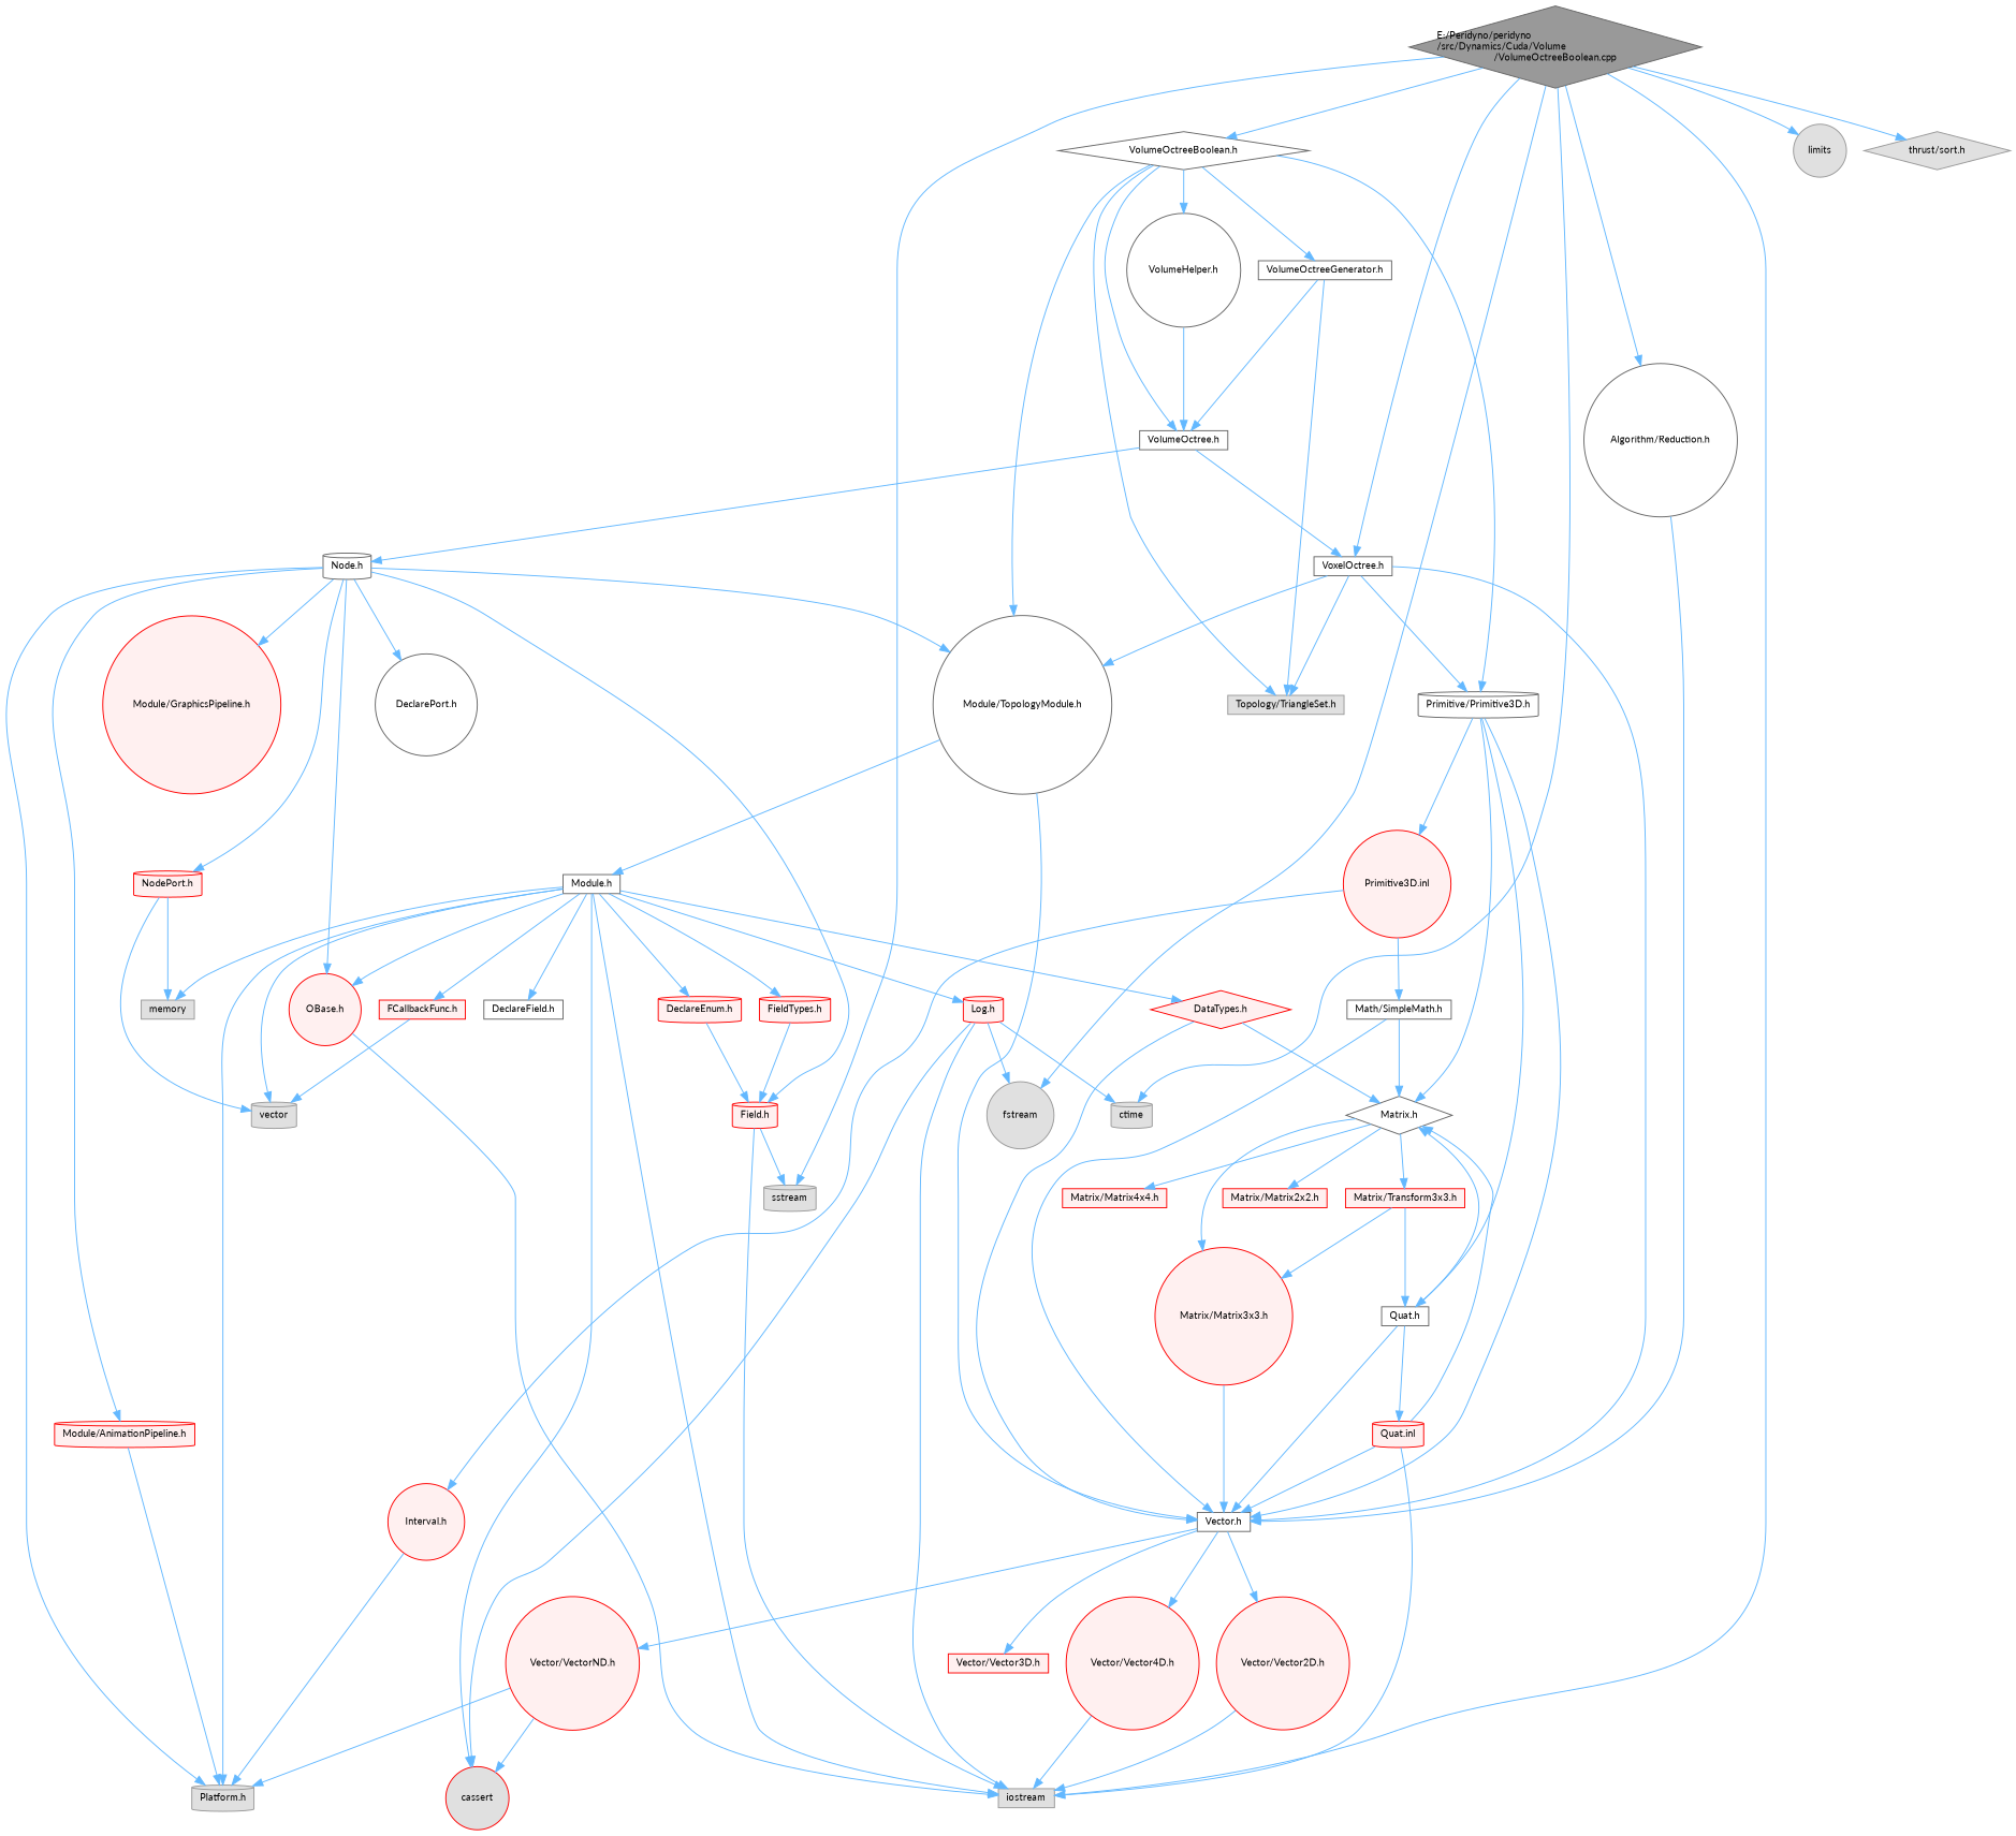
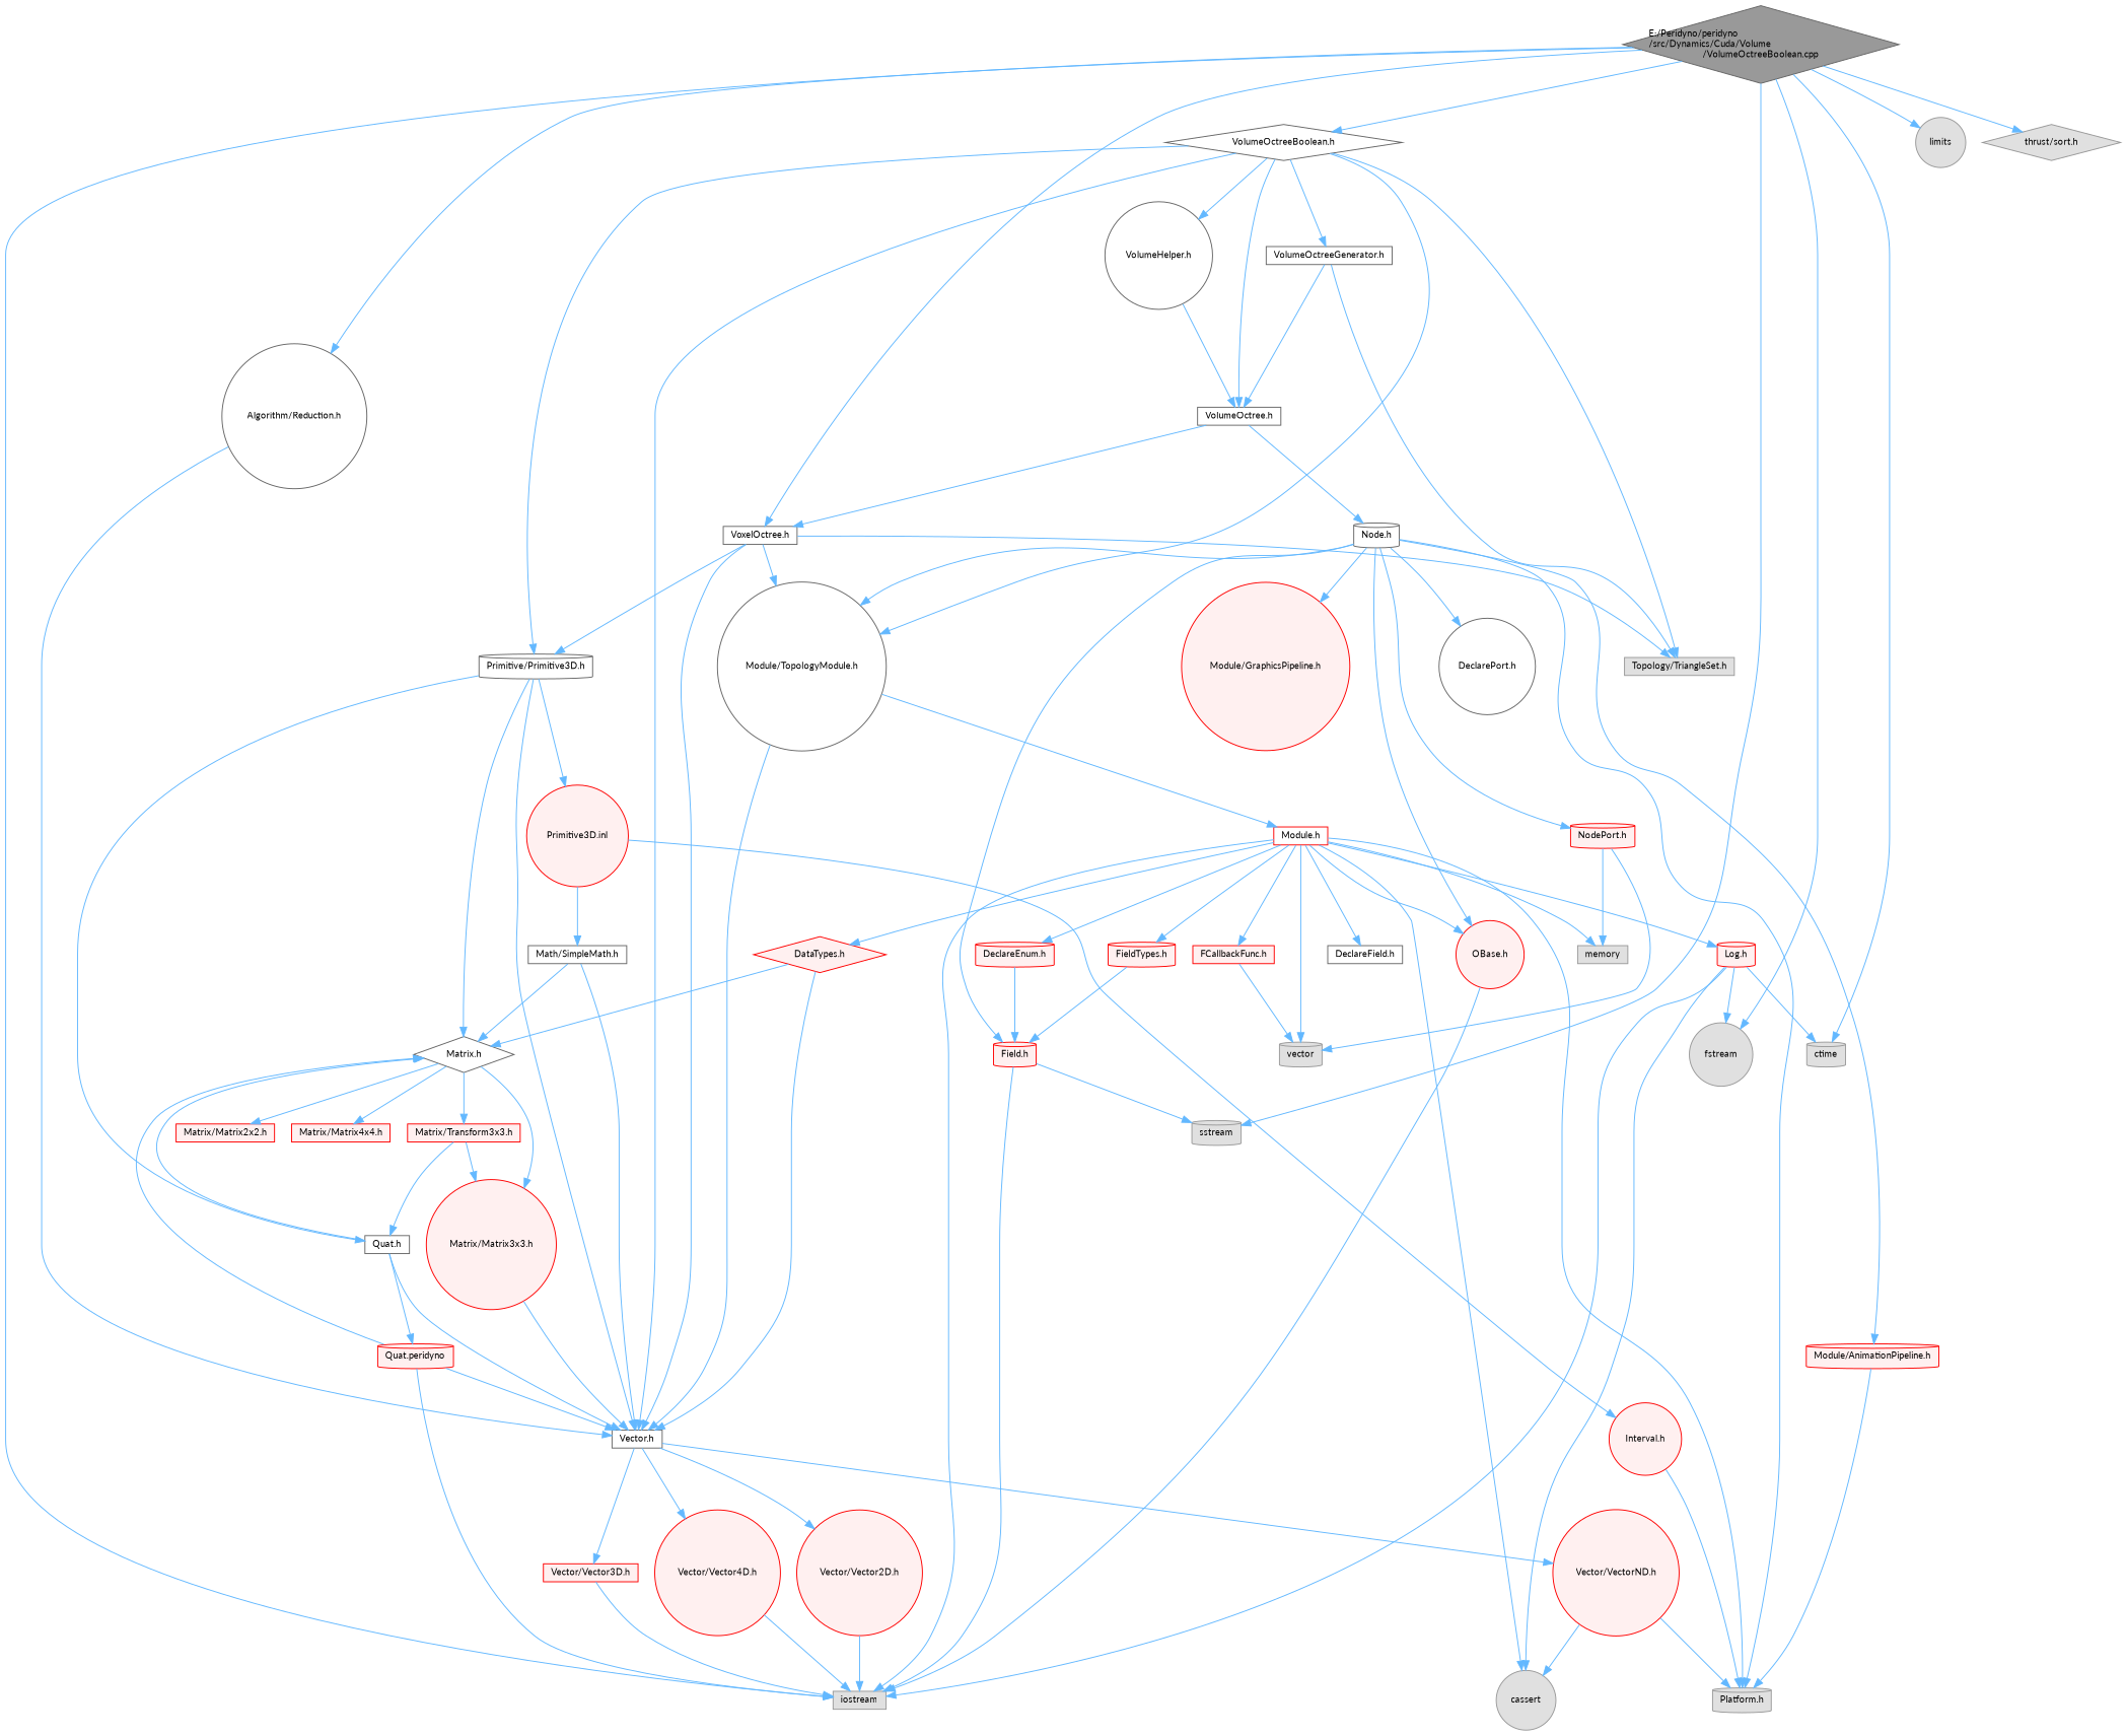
  digraph {
    fontname=Lato
    node [color=red fillcolor="#FFF0F0" fontname=Lato fontsize=10 shape=box style=filled]
    edge [color=steelblue1 fontname=Lato fontsize=10 labelfontname=Helvetica labelfontsize=10 style=solid]
    n1 [color=gray40 fillcolor=grey60 fontcolor=black height=0.2 label="E:/Peridyno/peridyno\l/src/Dynamics/Cuda/Volume\l/VolumeOctreeBoolean.cpp" shape=diamond width=0.4]
    n2 [color=grey40 fillcolor=white height=0.2 label="VolumeOctreeBoolean.h" shape=diamond width=0.4]
    n3 [color=grey60 fillcolor="#E0E0E0" height=0.2 label=iostream width=0.4]
    n4 [color=grey60 fillcolor="#E0E0E0" height=0.2 label=sstream shape=cylinder width=0.4]
    n5 [color=grey60 fillcolor="#E0E0E0" height=0.2 label=fstream shape=circle width=0.4]
    n6 [color=grey60 fillcolor="#E0E0E0" height=0.2 label=ctime shape=cylinder width=0.4]
    n7 [color=grey40 fillcolor=white height=0.2 label="VoxelOctree.h" width=0.4]
    n8 [color=grey40 fillcolor=white height=0.2 label="Algorithm/Reduction.h" shape=circle width=0.4]
    n9 [color=grey60 fillcolor="#E0E0E0" height=0.2 label=limits shape=circle width=0.4]
    n10 [color=grey60 fillcolor="#E0E0E0" height=0.2 label="thrust/sort.h" shape=diamond width=0.4]
    n11 [color=grey40 fillcolor=white height=0.2 label="VolumeOctree.h" width=0.4]
    n12 [color=grey40 fillcolor=white height=0.2 label="Module/TopologyModule.h" shape=circle width=0.4]
    n13 [color=grey40 fillcolor=white height=0.2 label="Vector.h" width=0.4]
    n14 [color=grey60 fillcolor="#E0E0E0" height=0.2 label="Topology/TriangleSet.h" width=0.4]
    n15 [color=grey40 fillcolor=white height=0.2 label="Primitive/Primitive3D.h" shape=cylinder width=0.4]
    n16 [color=grey40 fillcolor=white height=0.2 label="VolumeOctreeGenerator.h" width=0.4]
    n17 [color=grey40 fillcolor=white height=0.2 label="VolumeHelper.h" shape=circle width=0.4]
    n18 [color=grey40 fillcolor=white height=0.2 label="Node.h" shape=cylinder width=0.4]
-   n19 [color=grey40 fillcolor=white height=0.2 label="Module.h" width=0.4]
+   n19 [fillcolor=white height=0.2 label="Module.h" width=0.4]
    n20 [height=0.2 label="Vector/Vector2D.h" shape=circle width=0.4]
    n21 [height=0.2 label="Vector/Vector3D.h" width=0.4]
    n22 [height=0.2 label="Vector/Vector4D.h" shape=circle width=0.4]
    n23 [height=0.2 label="Vector/VectorND.h" shape=circle width=0.4]
    n24 [color=grey40 fillcolor=white height=0.2 label="Matrix.h" shape=diamond width=0.4]
    n25 [color=grey40 fillcolor=white height=0.2 label="Quat.h" width=0.4]
    n26 [height=0.2 label="Primitive3D.inl" shape=circle width=0.4]
    n27 [height=0.2 label="OBase.h" shape=circle width=0.4]
    n28 [height=0.2 label="Field.h" shape=cylinder width=0.4]
    n29 [color=grey60 fillcolor="#E0E0E0" height=0.2 label="Platform.h" shape=cylinder width=0.4]
    n30 [color=grey40 fillcolor=white height=0.2 label="DeclarePort.h" shape=circle width=0.4]
    n31 [height=0.2 label="NodePort.h" shape=cylinder width=0.4]
    n32 [height=0.2 label="Module/AnimationPipeline.h" shape=cylinder width=0.4]
    n33 [height=0.2 label="Module/GraphicsPipeline.h" shape=circle width=0.4]
    n34 [color=grey60 fillcolor="#E0E0E0" height=0.2 label=vector shape=cylinder width=0.4]
    n35 [color=grey60 fillcolor="#E0E0E0" height=0.2 label=memory width=0.4]
-   n36 [fillcolor="#E0E0E0" height=0.2 label=cassert shape=circle width=0.4]
+   n36 [color=grey60 fillcolor="#E0E0E0" height=0.2 label=cassert shape=circle width=0.4]
    n37 [height=0.2 label="Log.h" shape=cylinder width=0.4]
    n38 [height=0.2 label="DataTypes.h" shape=diamond width=0.4]
    n39 [height=0.2 label="DeclareEnum.h" shape=cylinder width=0.4]
    n40 [color=grey40 fillcolor=white height=0.2 label="DeclareField.h" width=0.4]
    n41 [height=0.2 label="FCallbackFunc.h" width=0.4]
    n42 [height=0.2 label="FieldTypes.h" shape=cylinder width=0.4]
    n43 [height=0.2 label="Matrix/Matrix2x2.h" width=0.4]
    n44 [height=0.2 label="Matrix/Matrix3x3.h" shape=circle width=0.4]
    n45 [height=0.2 label="Matrix/Matrix4x4.h" width=0.4]
    n46 [height=0.2 label="Matrix/Transform3x3.h" width=0.4]
-   n47 [height=0.2 label="Quat.inl" shape=cylinder width=0.4]
+   n47 [height=0.2 label="Quat.peridyno" shape=cylinder width=0.4]
    n48 [color=grey40 fillcolor=white height=0.2 label="Math/SimpleMath.h" width=0.4]
    n49 [height=0.2 label="Interval.h" shape=circle width=0.4]
    n1 -> n2
    n1 -> n3
    n1 -> n4
    n1 -> n5
    n1 -> n6
    n1 -> n7
    n1 -> n8
    n1 -> n9
    n1 -> n10
    n2 -> n11
    n2 -> n12
+   n2 -> n13
    n2 -> n14
    n2 -> n15
    n2 -> n16
    n2 -> n17
    n7 -> n12
    n7 -> n13
    n7 -> n14
    n7 -> n15
    n8 -> n13
    n11 -> n7
    n11 -> n18
    n12 -> n13
    n12 -> n19
    n13 -> n20
    n13 -> n21
    n13 -> n22
    n13 -> n23
    n15 -> n13
    n15 -> n24
    n15 -> n25
    n15 -> n26
    n16 -> n11
    n16 -> n14
    n17 -> n11
    n18 -> n12
    n18 -> n27
    n18 -> n28
    n18 -> n29
    n18 -> n30
    n18 -> n31
    n18 -> n32
    n18 -> n33
    n19 -> n3
    n19 -> n27
    n19 -> n29
    n19 -> n34
    n19 -> n35
    n19 -> n36
    n19 -> n37
    n19 -> n38
    n19 -> n39
    n19 -> n40
    n19 -> n41
    n19 -> n42
    n20 -> n3
+   n21 -> n3
    n22 -> n3
    n23 -> n29
    n23 -> n36
    n24 -> n43
    n24 -> n44
    n24 -> n45
    n24 -> n46
    n25 -> n13
    n25 -> n24
    n25 -> n47
    n26 -> n48
    n26 -> n49
    n27 -> n3
    n28 -> n3
    n28 -> n4
    n31 -> n34
    n31 -> n35
    n32 -> n29
    n37 -> n3
    n37 -> n5
    n37 -> n6
    n37 -> n36
    n38 -> n13
    n38 -> n24
    n39 -> n28
    n41 -> n34
    n42 -> n28
    n44 -> n13
    n46 -> n25
    n46 -> n44
    n47 -> n3
    n47 -> n13
    n47 -> n24
    n48 -> n13
    n48 -> n24
    n49 -> n29
  }
